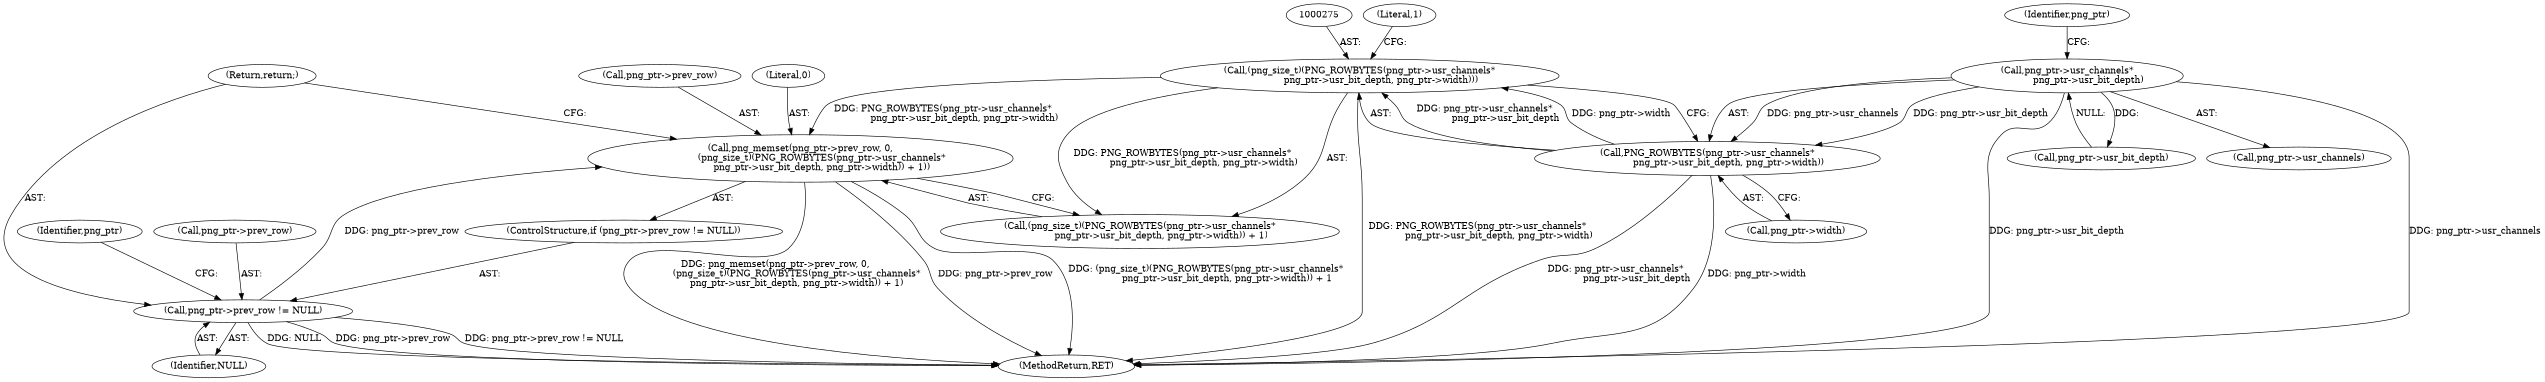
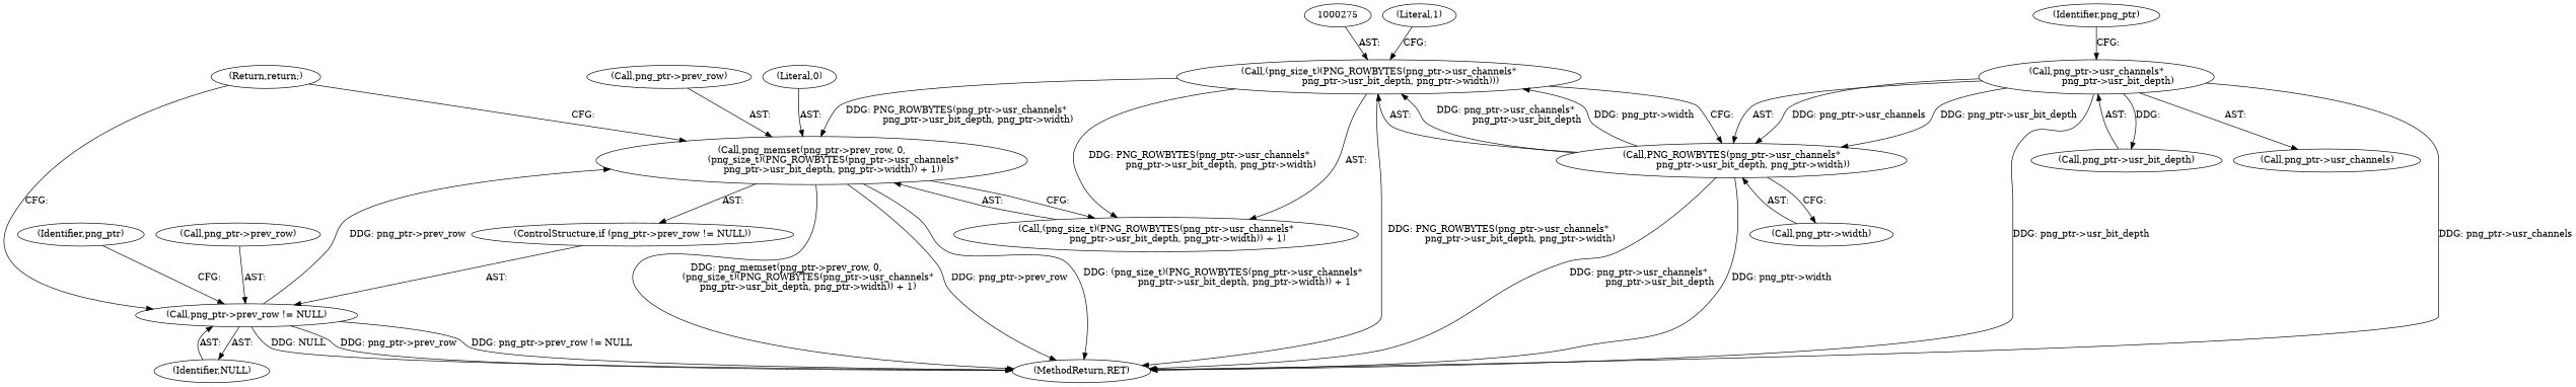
  digraph {
    n1 [label="(Call,png_memset(png_ptr->prev_row, 0,\n               (png_size_t)(PNG_ROWBYTES(png_ptr->usr_channels*\n               png_ptr->usr_bit_depth, png_ptr->width)) + 1))"]
    n2 [label="(ControlStructure,if (png_ptr->prev_row != NULL))"]
    n3 [label="(Call,(png_size_t)(PNG_ROWBYTES(png_ptr->usr_channels*\n               png_ptr->usr_bit_depth, png_ptr->width)) + 1)"]
    n4 [label="(MethodReturn,RET)"]
    n5 [label="(Call,png_ptr->prev_row != NULL)"]
    n6 [label="(Identifier,NULL)"]
    n7 [label="(Call,(png_size_t)(PNG_ROWBYTES(png_ptr->usr_channels*\n               png_ptr->usr_bit_depth, png_ptr->width)))"]
    n8 [label="(Call,PNG_ROWBYTES(png_ptr->usr_channels*\n               png_ptr->usr_bit_depth, png_ptr->width))"]
    n9 [label="(Call,png_ptr->width)"]
    n10 [label="(Call,png_ptr->usr_channels*\n               png_ptr->usr_bit_depth)"]
    n11 [label="(Call,png_ptr->usr_bit_depth)"]
    n12 [label="(Call,png_ptr->usr_channels)"]
    n13 [label="(Literal,1)"]
    n14 [label="(Identifier,png_ptr)"]
    n15 [label="(Call,png_ptr->prev_row)"]
    n16 [label="(Return,return;)"]
    n17 [label="(Literal,0)"]
    n18 [label="(Identifier,png_ptr)"]
    n19 [label="(Call,png_ptr->prev_row)"]
    1000275
    n1 -> n2 [label="AST: "]
    n1 -> n3 [label="CFG: "]
    n1 -> n4 [label="DDG: png_ptr->prev_row"]
    n1 -> n4 [label="DDG: png_memset(png_ptr->prev_row, 0,\n               (png_size_t)(PNG_ROWBYTES(png_ptr->usr_channels*\n               png_ptr->usr_bit_depth, png_ptr->width)) + 1)"]
    n1 -> n4 [label="DDG: (png_size_t)(PNG_ROWBYTES(png_ptr->usr_channels*\n               png_ptr->usr_bit_depth, png_ptr->width)) + 1"]
    n2 -> n5 [label="AST: "]
    n3 -> n1 [label="AST: "]
    n5 -> n1 [label="DDG: png_ptr->prev_row"]
    n5 -> n4 [label="DDG: NULL"]
    n5 -> n4 [label="DDG: png_ptr->prev_row"]
    n5 -> n4 [label="DDG: png_ptr->prev_row != NULL"]
    n5 -> n6 [label="AST: "]
    n6 -> n5 [label="AST: "]
    n7 -> n1 [label="DDG: PNG_ROWBYTES(png_ptr->usr_channels*\n               png_ptr->usr_bit_depth, png_ptr->width)"]
    n7 -> n3 [label="AST: "]
    n7 -> n3 [label="DDG: PNG_ROWBYTES(png_ptr->usr_channels*\n               png_ptr->usr_bit_depth, png_ptr->width)"]
    n7 -> n4 [label="DDG: PNG_ROWBYTES(png_ptr->usr_channels*\n               png_ptr->usr_bit_depth, png_ptr->width)"]
    n7 -> n8 [label="CFG: "]
    n8 -> n4 [label="DDG: png_ptr->width"]
    n8 -> n4 [label="DDG: png_ptr->usr_channels*\n               png_ptr->usr_bit_depth"]
    n8 -> n7 [label="AST: "]
    n8 -> n7 [label="DDG: png_ptr->usr_channels*\n               png_ptr->usr_bit_depth"]
    n8 -> n7 [label="DDG: png_ptr->width"]
    n8 -> n9 [label="CFG: "]
    n9 -> n8 [label="AST: "]
    n10 -> n4 [label="DDG: png_ptr->usr_channels"]
    n10 -> n4 [label="DDG: png_ptr->usr_bit_depth"]
    n10 -> n8 [label="AST: "]
    n10 -> n8 [label="DDG: png_ptr->usr_channels"]
    n10 -> n8 [label="DDG: png_ptr->usr_bit_depth"]
    n10 -> n11 [label="DDG: "]
    n10 -> n12 [label="AST: "]
-   n11 -> n10 [label="NULL: "]
+   n11 -> n10 [label="AST: "]
    n13 -> n7 [label="CFG: "]
    n14 -> n10 [label="CFG: "]
    n15 -> n1 [label="AST: "]
    n16 -> n1 [label="CFG: "]
-   n16 -> n5 [label="AST: "]
+   n16 -> n5 [label="CFG: "]
    n17 -> n1 [label="AST: "]
    n18 -> n5 [label="CFG: "]
    n19 -> n5 [label="AST: "]
    1000275 -> n7 [label="AST: "]
  }
